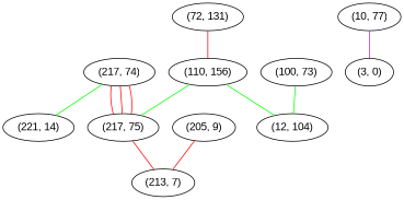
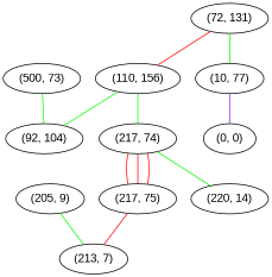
  graph {
    fontname="Liberation Sans"
    node [fontname="Liberation Sans"]
    edge [color=red fontname="Liberation Sans" weight=1]
    "(217, 74)"
    "(217, 75)"
-   "(221, 14)"
+   "(221, 14)" [label="(220, 14)"]
    "(213, 7)"
    "(110, 156)"
-   "(92, 104)" [label="(12, 104)"]
+   "(92, 104)"
    "(72, 131)"
    "(10, 77)"
-   "(0, 0)" [label="(3, 0)"]
-   "(100, 73)"
+   "(0, 0)"
+   "(100, 73)" [label="(500, 73)"]
    "(205, 9)"
    "(217, 74)" -- "(217, 75)"
    "(217, 74)" -- "(217, 75)"
    "(217, 74)" -- "(217, 75)"
    "(217, 74)" -- "(221, 14)" [color=green]
    "(217, 75)" -- "(213, 7)"
-   "(110, 156)" -- "(217, 75)" [color=green weight=2]
+   "(110, 156)" -- "(217, 74)" [color=green weight=2]
    "(110, 156)" -- "(92, 104)" [color=green]
    "(72, 131)" -- "(110, 156)"
+   "(72, 131)" -- "(10, 77)" [color=green weight=2]
    "(10, 77)" -- "(0, 0)" [color=purple weight=4]
    "(100, 73)" -- "(92, 104)" [color=green]
-   "(205, 9)" -- "(213, 7)"
+   "(205, 9)" -- "(213, 7)" [color=green]
  }
